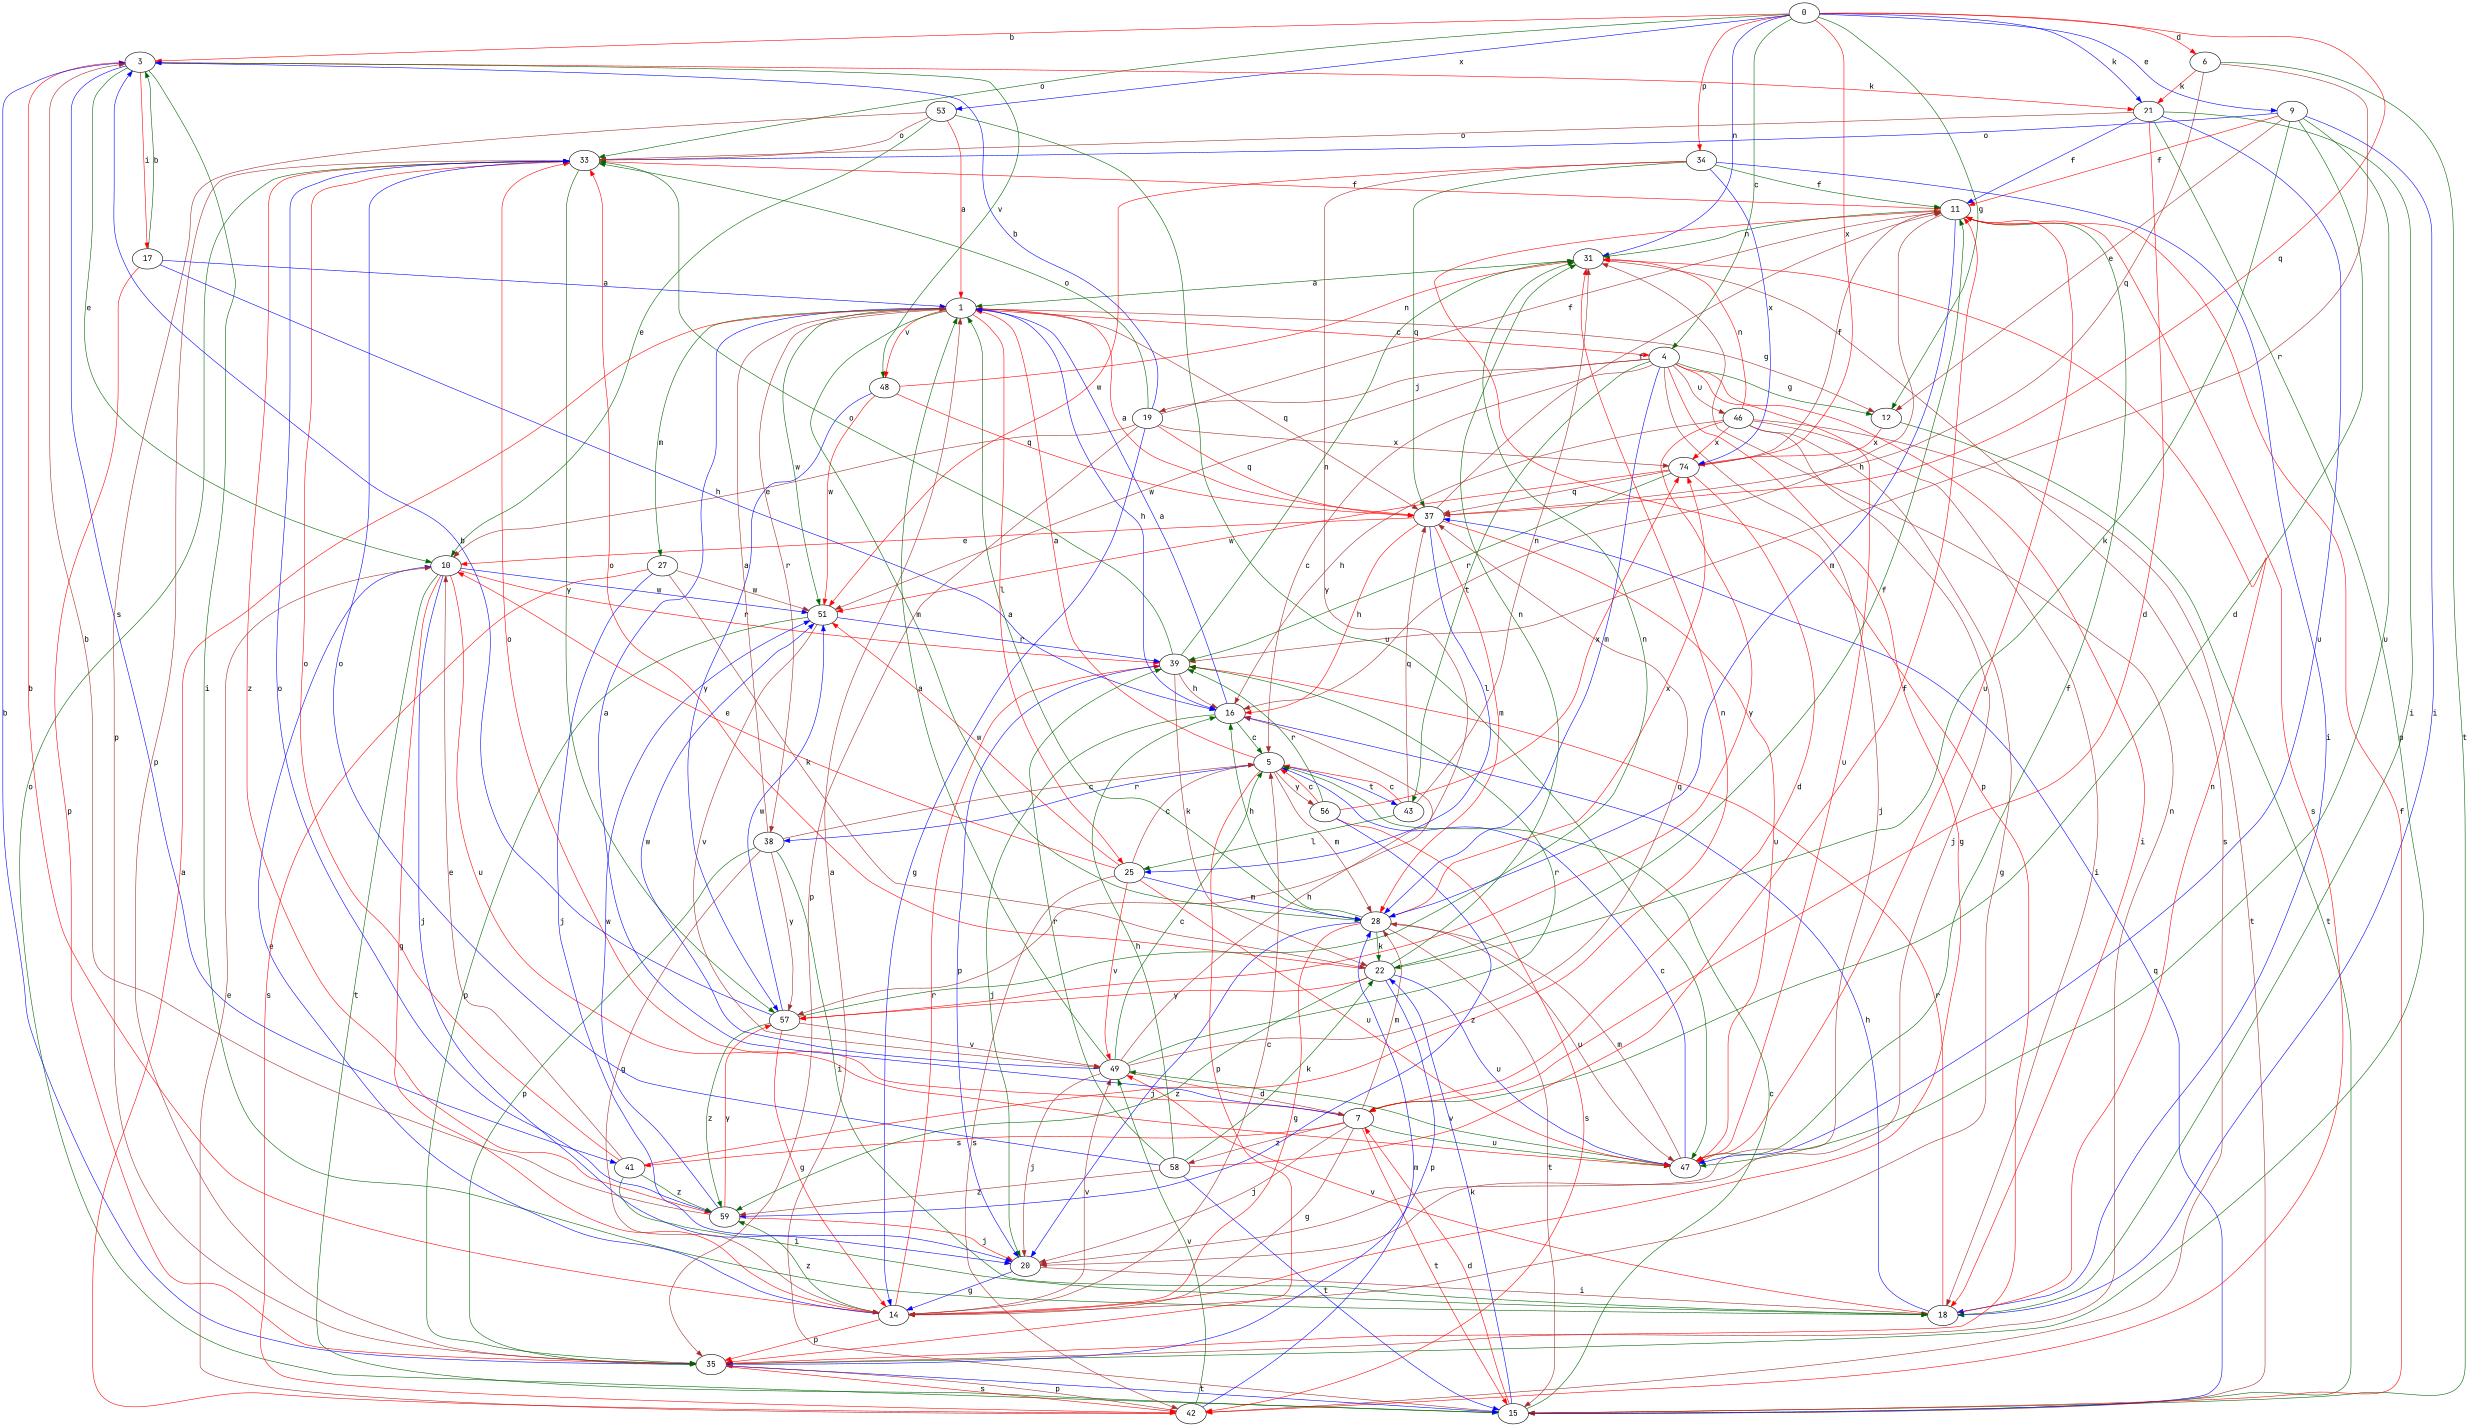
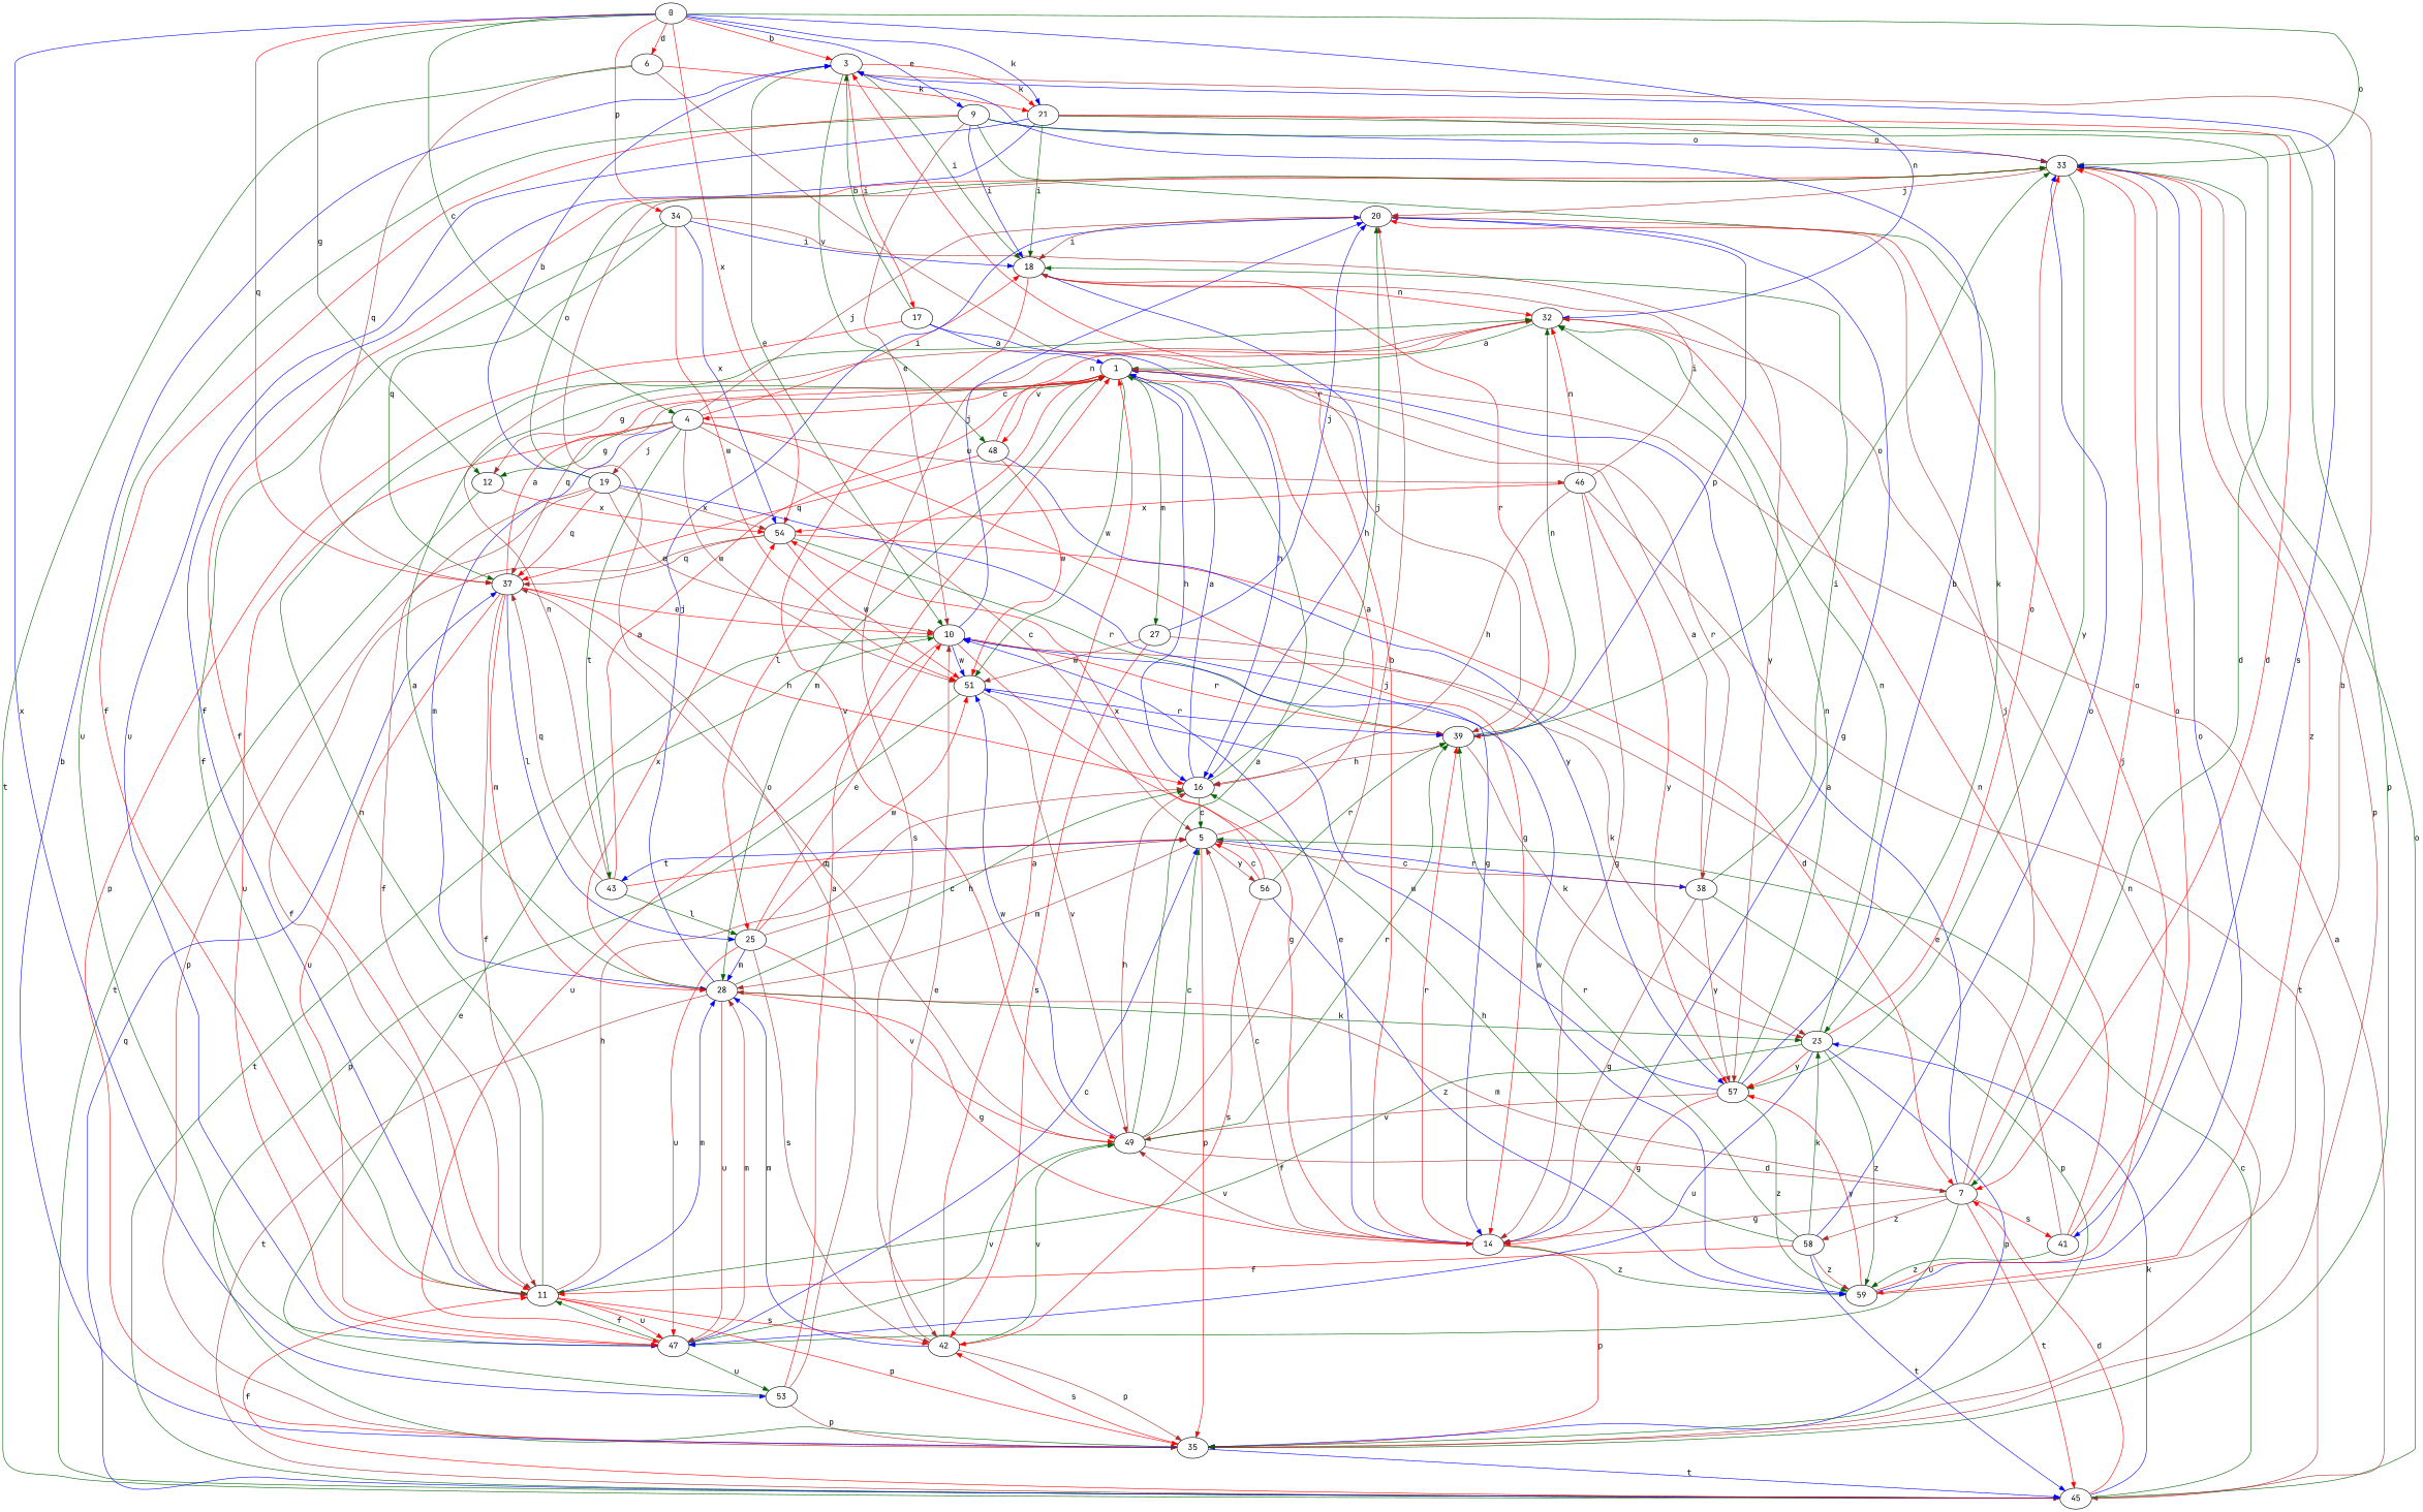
  strict digraph {
    fontname="JetBrains Mono"
    node [fontname="JetBrains Mono"]
    edge [color=red fontname="JetBrains Mono"]
    0
    3
    4
    6
    9
    12
    21
-   31
+   31 [label=32]
    33
    34
    37
    53
-   54 [label=74]
+   54
    48
    10
    17
    18
    41
    28
    51
    5
    14
    19
    20
    43
    46
    47
    39
-   45 [label=15]
+   45
    7
    11
-   22
+   22 [label=23]
    35
    1
    42
    59
    57
    16
    25
    27
    38
    49
    56
    58
    0 -> 3 [label=b]
    0 -> 4 [color=darkgreen label=c]
    0 -> 6 [label=d]
    0 -> 9 [color=blue label=e]
    0 -> 12 [color=darkgreen label=g]
    0 -> 21 [color=blue label=k]
    0 -> 31 [color=blue label=n]
    0 -> 33 [color=darkgreen label=o]
    0 -> 34 [label=p]
    0 -> 37 [label=q]
    0 -> 53 [color=blue label=x]
    0 -> 54 [label=x]
    3 -> 21 [label=k]
    3 -> 48 [color=darkgreen label=v]
    3 -> 10 [color=darkgreen label=e]
    3 -> 17 [label=i]
    3 -> 18 [color=darkgreen label=i]
    3 -> 41 [color=blue label=s]
    4 -> 12 [color=darkgreen label=g]
    4 -> 18 [label=i]
    4 -> 28 [color=blue label=m]
    4 -> 51 [color=brown label=w]
    4 -> 5 [color=brown label=c]
    4 -> 14 [label=g]
    4 -> 19 [color=brown label=j]
    4 -> 20 [color=brown label=j]
    4 -> 43 [color=darkgreen label=t]
    4 -> 46 [color=brown label=u]
    4 -> 47 [label=u]
    6 -> 21 [label=k]
    6 -> 37 [color=brown label=q]
    6 -> 39 [color=brown label=r]
    6 -> 45 [color=darkgreen label=t]
    9 -> 33 [color=blue label=o]
-   9 -> 12 [color=brown label=e]
+   9 -> 10 [color=brown label=e]
    9 -> 18 [color=blue label=i]
    9 -> 47 [color=darkgreen label=u]
    9 -> 7 [color=darkgreen label=d]
    9 -> 11 [label=f]
    9 -> 22 [color=darkgreen label=k]
    12 -> 54 [label=x]
    12 -> 45 [color=darkgreen label=t]
    21 -> 33 [color=brown label=o]
    21 -> 18 [color=darkgreen label=i]
    21 -> 47 [color=blue label=u]
    21 -> 7 [label=d]
    21 -> 11 [color=blue label=f]
    21 -> 35 [color=darkgreen label=p]
    31 -> 1 [color=darkgreen label=a]
    31 -> 42 [color=brown label=s]
-   46 -> 20 [color=brown label=j]
+   33 -> 20 [color=brown label=j]
    33 -> 11 [label=f]
    33 -> 35 [color=brown label=p]
    33 -> 59 [label=z]
    33 -> 57 [color=darkgreen label=y]
    34 -> 37 [color=darkgreen label=q]
    34 -> 54 [color=blue label=x]
    34 -> 18 [color=blue label=i]
    34 -> 51 [label=w]
    34 -> 11 [color=darkgreen label=f]
    34 -> 57 [color=brown label=y]
    37 -> 10 [label=e]
    37 -> 28 [label=m]
    37 -> 47 [label=u]
    37 -> 11 [color=brown label=f]
    37 -> 1 [label=a]
    37 -> 16 [label=h]
    37 -> 25 [color=blue label=l]
    53 -> 33 [color=brown label=o]
    53 -> 10 [color=darkgreen label=e]
-   53 -> 47 [color=darkgreen label=u]
+   47 -> 53 [color=darkgreen label=u]
    53 -> 35 [color=brown label=p]
    53 -> 1 [label=a]
    54 -> 37 [color=brown label=q]
    54 -> 51 [label=w]
    54 -> 39 [color=darkgreen label=r]
    54 -> 7 [label=d]
    54 -> 11 [color=brown label=f]
    48 -> 31 [label=n]
    48 -> 37 [label=q]
    48 -> 51 [label=w]
    48 -> 57 [color=blue label=y]
    10 -> 51 [color=blue label=w]
    10 -> 14 [label=g]
    10 -> 20 [color=blue label=j]
    10 -> 47 [label=u]
    10 -> 39 [label=r]
    10 -> 45 [color=darkgreen label=t]
    17 -> 3 [color=darkgreen label=b]
    17 -> 35 [label=p]
    17 -> 1 [color=blue label=a]
    17 -> 16 [color=blue label=h]
    18 -> 31 [label=n]
    18 -> 39 [label=r]
    18 -> 16 [color=blue label=h]
    18 -> 49 [label=v]
    41 -> 31 [label=n]
    41 -> 33 [label=o]
    41 -> 10 [color=brown label=e]
-   41 -> 18 [color=darkgreen label=i]
    41 -> 59 [color=darkgreen label=z]
    28 -> 54 [label=x]
    28 -> 14 [label=g]
    28 -> 20 [color=blue label=j]
    28 -> 47 [color=brown label=u]
    28 -> 45 [color=brown label=t]
    28 -> 22 [color=darkgreen label=k]
    28 -> 1 [color=darkgreen label=a]
    28 -> 16 [color=darkgreen label=h]
    51 -> 39 [color=blue label=r]
    51 -> 35 [color=darkgreen label=p]
    51 -> 49 [color=brown label=v]
    5 -> 28 [color=brown label=m]
    5 -> 43 [color=blue label=t]
    5 -> 35 [label=p]
    5 -> 1 [label=a]
    5 -> 38 [color=blue label=r]
    5 -> 56 [color=brown label=y]
    14 -> 3 [label=b]
    14 -> 10 [color=blue label=e]
    14 -> 5 [color=brown label=c]
    14 -> 39 [label=r]
    14 -> 35 [label=p]
    14 -> 59 [color=darkgreen label=z]
    14 -> 49 [color=brown label=v]
    19 -> 3 [color=blue label=b]
    19 -> 33 [color=darkgreen label=o]
    19 -> 37 [label=q]
    19 -> 54 [color=brown label=x]
    19 -> 10 [color=brown label=e]
    19 -> 14 [color=blue label=g]
    19 -> 11 [color=brown label=f]
    19 -> 35 [color=brown label=p]
    20 -> 18 [color=brown label=i]
    20 -> 14 [color=blue label=g]
    43 -> 31 [color=brown label=n]
    43 -> 37 [color=brown label=q]
    43 -> 5 [label=c]
+   43 -> 1 [label=a]
    43 -> 25 [color=darkgreen label=l]
    46 -> 31 [label=n]
    46 -> 54 [label=x]
    46 -> 18 [color=brown label=i]
    46 -> 14 [color=brown label=g]
    46 -> 45 [color=brown label=t]
    46 -> 57 [label=y]
    46 -> 16 [color=brown label=h]
    47 -> 28 [color=brown label=m]
    47 -> 5 [color=blue label=c]
    47 -> 11 [color=darkgreen label=f]
    47 -> 49 [color=darkgreen label=v]
    39 -> 31 [color=darkgreen label=n]
    39 -> 33 [color=darkgreen label=o]
    39 -> 20 [color=blue label=p]
    39 -> 22 [color=brown label=k]
    39 -> 16 [color=brown label=h]
    45 -> 33 [color=darkgreen label=o]
    45 -> 37 [color=blue label=q]
    45 -> 5 [color=darkgreen label=c]
    45 -> 7 [label=d]
    45 -> 11 [label=f]
    45 -> 22 [color=blue label=k]
    45 -> 1 [color=brown label=a]
    7 -> 33 [label=o]
    7 -> 41 [label=s]
    7 -> 28 [color=brown label=m]
    7 -> 14 [color=brown label=g]
    7 -> 20 [color=brown label=j]
    7 -> 47 [color=darkgreen label=u]
    7 -> 45 [label=t]
    7 -> 1 [color=blue label=a]
    7 -> 58 [color=brown label=z]
    11 -> 31 [color=darkgreen label=n]
    11 -> 28 [color=blue label=m]
    11 -> 47 [label=u]
    11 -> 35 [label=p]
    11 -> 42 [label=s]
    11 -> 16 [color=brown label=h]
    22 -> 31 [color=darkgreen label=n]
    22 -> 33 [label=o]
    22 -> 47 [color=blue label=u]
    22 -> 11 [color=darkgreen label=f]
    22 -> 35 [color=blue label=p]
    22 -> 59 [color=darkgreen label=z]
    22 -> 57 [label=y]
    35 -> 3 [color=blue label=b]
    35 -> 31 [color=brown label=n]
    35 -> 45 [color=blue label=t]
    35 -> 42 [label=s]
    1 -> 4 [label=c]
    1 -> 12 [color=brown label=g]
    1 -> 37 [color=brown label=q]
    1 -> 48 [label=v]
    1 -> 28 [color=darkgreen label=m]
    1 -> 51 [color=darkgreen label=w]
    1 -> 16 [color=blue label=h]
    1 -> 25 [label=l]
    1 -> 27 [color=darkgreen label=m]
    1 -> 38 [color=brown label=r]
    42 -> 10 [color=brown label=e]
    42 -> 28 [color=blue label=m]
    42 -> 35 [color=brown label=p]
    42 -> 1 [label=a]
    42 -> 49 [color=darkgreen label=v]
    59 -> 3 [color=brown label=b]
    59 -> 33 [color=blue label=o]
-   59 -> 51 [color=blue label=w]
+   59 -> 10 [color=blue label=w]
    59 -> 20 [label=j]
    59 -> 57 [label=y]
    57 -> 3 [color=blue label=b]
    57 -> 31 [color=darkgreen label=n]
    57 -> 51 [color=blue label=w]
    57 -> 14 [label=g]
    57 -> 59 [color=darkgreen label=z]
    57 -> 49 [color=brown label=v]
    16 -> 5 [color=darkgreen label=c]
    16 -> 20 [color=darkgreen label=j]
    16 -> 1 [color=blue label=a]
    25 -> 10 [label=e]
    25 -> 28 [color=blue label=m]
    25 -> 51 [label=w]
    25 -> 5 [color=brown label=c]
    25 -> 47 [label=u]
    25 -> 42 [color=brown label=s]
    25 -> 49 [label=v]
    27 -> 51 [color=brown label=w]
    27 -> 20 [color=blue label=j]
    27 -> 22 [color=brown label=k]
    27 -> 42 [label=s]
    38 -> 18 [color=darkgreen label=i]
    38 -> 5 [color=brown label=c]
    38 -> 14 [color=brown label=g]
    38 -> 35 [color=darkgreen label=p]
    38 -> 1 [color=brown label=a]
    38 -> 57 [color=brown label=y]
    49 -> 37 [color=brown label=q]
    49 -> 51 [color=blue label=w]
    49 -> 5 [color=darkgreen label=c]
    49 -> 20 [color=brown label=j]
    49 -> 39 [color=darkgreen label=r]
    49 -> 7 [color=brown label=d]
    49 -> 1 [color=darkgreen label=a]
    49 -> 16 [color=brown label=h]
    56 -> 54 [label=x]
    56 -> 5 [label=c]
    56 -> 39 [color=darkgreen label=r]
    56 -> 42 [label=s]
    56 -> 59 [color=blue label=z]
    58 -> 33 [color=blue label=o]
    58 -> 39 [color=darkgreen label=r]
    58 -> 45 [color=blue label=t]
    58 -> 11 [label=f]
    58 -> 22 [color=darkgreen label=k]
    58 -> 59 [color=brown label=z]
    58 -> 16 [color=darkgreen label=h]
  }
